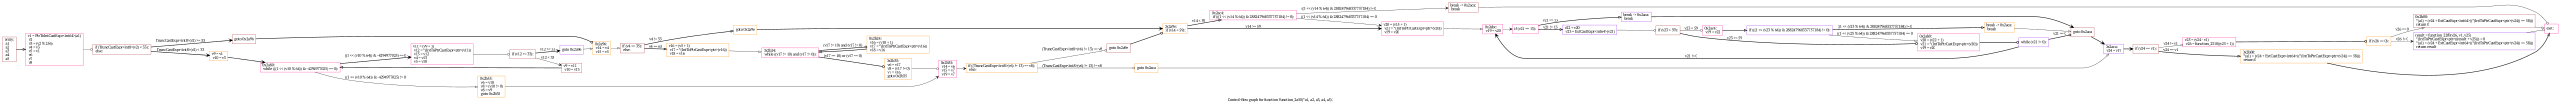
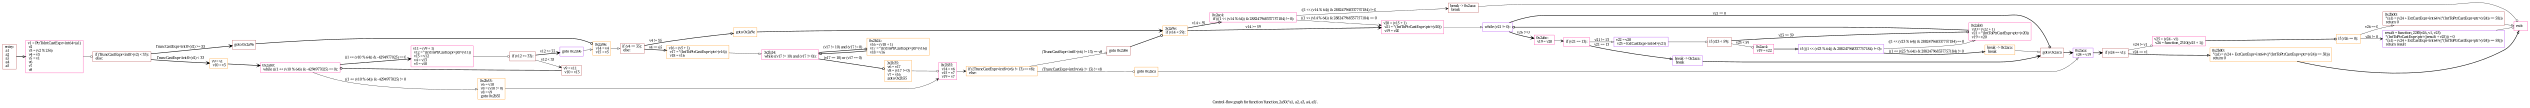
  digraph {
    fontname="PT Serif"
    label="Control-flow graph for function 'function_2a50(*a1, a2, a3, a4, a5)'."
    rankdir=LR
    node [color=deeppink fontname="PT Serif" shape=record]
    edge [arrowhead=onormal fontname="PT Serif" style=bold]
    n1 [color=brown label="{entry:\l  a1\l  a2\l  a3\l  a4\l  a5\l}"]
    n2 [label="{  v1 = PtrToIntCastExpr\<int64\>(a1)\l  v2\l  v3 = (v2 % 256)\l  v4 = v3\l  v5 = v1\l  v6\l  v7\l  v8\l}"]
    n3 [color=brown label="{  if (TruncCastExpr\<int8\>(v2) \< 33):\l  else:\l}"]
    n4 [color=darkorange label="{  v9 = v1\l  v10 = v3\l}"]
    n5 [color=brown label="{  goto 0x2a96\l}"]
    n6 [label="{0x2a80:\l  while (((1 \<\< (v10 % 64)) & -4294977025) == 0):\l}"]
    n7 [color=darkorange label="{0x2a96:\l  v14 = v4\l  v15 = v5\l}"]
    n8 [label="{  v11 = (v9 + 1)\l  v12 = *(IntToPtrCastExpr\<ptr\>(v11))\l  v13 = v12\l  v4 = v13\l  v5 = v10\l}"]
    n9 [color=darkorange label="{0x2b55:\l  v6 = v10\l  v8 = (v10 != 0)\l  v8 = v9\l  goto 0x2b35\l}"]
    n10 [color=brown label="{  if (v4 == 35):\l  else:\l}"]
    n11 [color=brown label="{  if (v12 \>= 33):\l}"]
    n12 [label="{0x2b35:\l  v14 = v6\l  v15 = v7\l  v19 = v7\l}"]
    n13 [color=darkorange label="{  v16 = (v5 + 1)\l  v17 = *(IntToPtrCastExpr\<ptr\>(v16))\l  v18 = v16\l}"]
    n14 [color=darkorange label="{  goto 0x2a9e\l}"]
    n15 [color=purple label="{  goto 0x2a96\l}"]
    n16 [color=brown label="{  v9 = v11\l  v10 = v13\l}"]
    n17 [color=darkorange label="{  if ((TruncCastExpr\<int8\>(v6) != 13) == v8):\l  else:\l}"]
    n18 [label="{0x2b24:\l  while ((v17 != 10) and (v17 != 0)):\l}"]
    n19 [color=darkorange label="{0x2a9e:\l  if (v14 \< 59):\l}"]
    n20 [color=brown label="{  goto 0x2a9e\l}"]
    n21 [color=darkorange label="{  goto 0x2aca\l}"]
    n22 [color=darkorange label="{0x2b24:\l  v16 = (v18 + 1)\l  v17 = *(IntToPtrCastExpr\<ptr\>(v16))\l  v18 = v16\l}"]
    n23 [color=darkorange label="{0x2b35:\l  v6 = v17\l  v8 = (v17 != 0)\l  v7 = v16\l  goto 0x2b35\l}"]
    n24 [label="{0x2ac4:\l  if (((1 \<\< (v14 % 64)) & 288247968337757184) != 0):\l}"]
    n25 [label="{  v20 = (v15 + 1)\l  v21 = *(IntToPtrCastExpr\<ptr\>(v20))\l  v19 = v20\l}"]
    n26 [color=purple label="{0x2aca:\l  v24 = v19\l}"]
    n27 [color=brown label="{break -\> 0x2aca:\l  break\l}"]
    n28 [color=purple label="{  while (v21 != 0):\l}"]
    n29 [color=brown label="{  if (v24 == v1):\l}"]
    n30 [label="{exit:\l}"]
    n31 [label="{0x2abc:\l  v19 = v20\l}"]
    n32 [color=brown label="{  goto 0x2aca\l}"]
    n33 [color=darkorange label="{0x2b00:\l  *(a1) = (v24 + ExtCastExpr\<int64\>((*(IntToPtrCastExpr\<ptr\>(v24)) == 58)))\l  return 0\l}"]
    n34 [label="{  v25 = (v24 - v1)\l  v26 = function_2310((v25 + 1))\l}"]
    n35 [label="{  if (v21 == 13):\l}"]
    n36 [color=darkorange label="{  if (v26 == 0):\l}"]
    n37 [color=purple label="{break -\> 0x2aca:\l  break\l}"]
    n38 [color=purple label="{  v22 = v20\l  v23 = ExtCastExpr\<int64\>(v21)\l}"]
    n39 [color=brown label="{0x2b00:\l  *(a1) = (v24 + ExtCastExpr\<int64\>((*(IntToPtrCastExpr\<ptr\>(v24)) == 58)))\l  return 0\l}"]
    n40 [color=purple label="{  result = function_22f0(v26, v1, v25)\l  *(IntToPtrCastExpr\<ptr\>((result + v25))) = 0\l  *(a1) = (v24 + ExtCastExpr\<int64\>((*(IntToPtrCastExpr\<ptr\>(v24)) == 58)))\l  return result\l}"]
    n41 [color=brown label="{  if (v23 \< 59):\l}"]
    n42 [label="{0x2ac4:\l  v19 = v22\l}"]
    n43 [label="{0x2ab0:\l  v20 = (v22 + 1)\l  v21 = *(IntToPtrCastExpr\<ptr\>(v20))\l  v19 = v20\l}"]
    n44 [color=purple label="{  if (((1 \<\< (v23 % 64)) & 288247968337757184) != 0):\l}"]
    n45 [color=darkorange label="{break -\> 0x2aca:\l  break\l}"]
    n1 -> n2
    n2 -> n3 [arrowhead=odot style=solid]
    n3 -> n4 [arrowhead=vee label="TruncCastExpr\<int8\>(v2) \< 33"]
    n3 -> n5 [arrowhead=vee label="TruncCastExpr\<int8\>(v2) \>= 33"]
    n4 -> n6 [arrowhead=vee]
    n5 -> n7 [arrowhead=odot]
    n6 -> n8 [arrowhead=vee label="((1 \<\< (v10 % 64)) & -4294977025) == 0"]
    n6 -> n9 [label="((1 \<\< (v10 % 64)) & -4294977025) != 0" style=solid]
    n7 -> n10 [style=solid]
    n8 -> n11 [arrowhead=odot style=solid]
    n9 -> n12 [arrowhead=vee style=solid]
    n10 -> n13 [label="v4 == 65"]
    n10 -> n14 [label="v4 != 35"]
    n11 -> n15 [arrowhead=vee label="v12 \>= 33"]
    n11 -> n16 [arrowhead=vee label="v12 \< 33" style=solid]
    n12 -> n17 [arrowhead=vee style=solid]
    n13 -> n18 [style=solid]
    n14 -> n19 [arrowhead=vee]
    n15 -> n7 [style=solid]
-   n16 -> n6
+   n16 -> n6 [arrowhead=odot]
    n17 -> n20 [arrowhead=odot label="(TruncCastExpr\<int8\>(v6) != 13) == v8" style=solid]
    n17 -> n21 [arrowhead=odot label="(TruncCastExpr\<int8\>(v6) != 13) != v8" style=solid]
    n18 -> n22 [arrowhead=odot label="(v17 != 10) and (v17 != 0)"]
    n18 -> n23 [arrowhead=odot label="(v17 == 10) or (v17 == 0)"]
    n19 -> n24 [label="v14 \< 59"]
    n19 -> n25 [arrowhead=vee label="v14 \>= 59"]
    n20 -> n19 [arrowhead=odot]
    n21 -> n26 [style=solid]
    n22 -> n18
    n23 -> n12 [arrowhead=odot style=solid]
    n24 -> n25 [arrowhead=vee label="((1 \<\< (v14 % 64)) & 288247968337757184) == 0" style=solid]
    n24 -> n27 [arrowhead=vee label="((1 \<\< (v14 % 64)) & 288247968337757184) != 0" style=solid]
-   n25 -> n31 [style=solid]
+   n25 -> n28 [style=solid]
    n26 -> n29 [arrowhead=vee]
    n27 -> n30 [arrowhead=odot style=solid]
-   n28 -> n31 [arrowhead=vee label="v21 != 0"]
+   n28 -> n31 [arrowhead=vee label="v26 != 0"]
    n28 -> n32 [arrowhead=odot label="v21 == 0"]
    n29 -> n33 [label="v24 == v1"]
    n29 -> n34 [arrowhead=odot label="v24 != v1" style=solid]
    n31 -> n35 [arrowhead=vee style=solid]
    n32 -> n26 [arrowhead=vee]
    n33 -> n30
    n34 -> n36 [arrowhead=odot]
    n35 -> n37 [label="v21 == 13"]
-   n35 -> n38 [label="v21 != 13"]
+   n35 -> n38 [label="v21 != 13" style=solid]
    n36 -> n39 [label="v26 == 0" style=solid]
    n36 -> n40 [arrowhead=vee label="v26 != 0" style=solid]
    n37 -> n32 [arrowhead=vee]
    n38 -> n41 [arrowhead=odot style=solid]
    n39 -> n30 [style=solid]
    n40 -> n30 [arrowhead=odot style=solid]
    n41 -> n42 [arrowhead=odot label="v23 \< 59" style=solid]
    n41 -> n43 [arrowhead=odot label="v23 \>= 59"]
    n42 -> n44
    n43 -> n28 [arrowhead=odot]
    n44 -> n43 [label="((1 \<\< (v23 % 64)) & 288247968337757184) == 0" style=solid]
    n44 -> n45 [label="((1 \<\< (v23 % 64)) & 288247968337757184) != 0"]
    n45 -> n32 [style=solid]
  }
